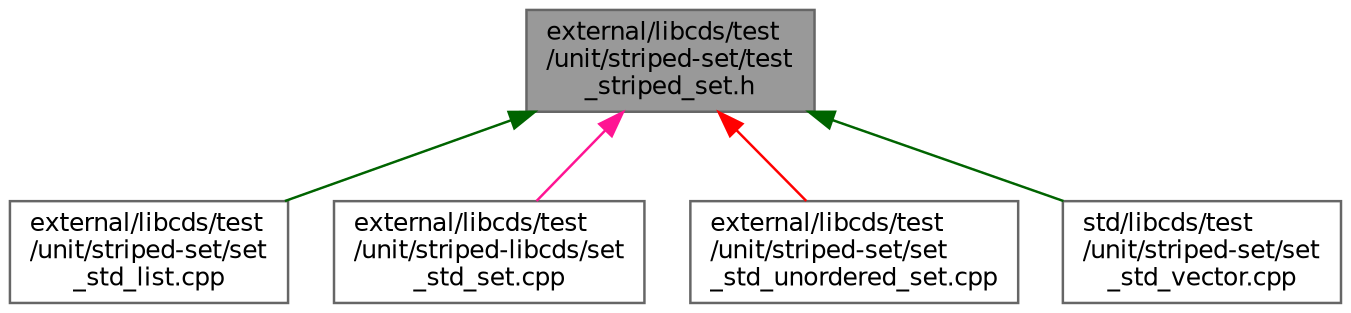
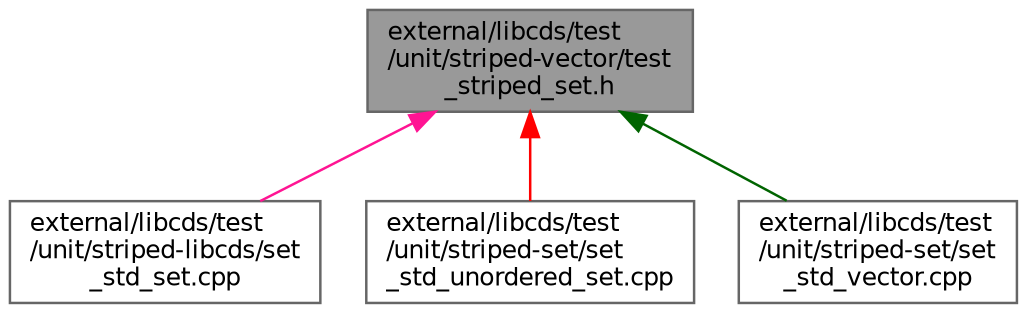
  digraph {
    node [color=grey40 fillcolor=white fontname=Helvetica fontsize=10 shape=box style=filled]
    edge [color=darkgreen dir=back fontname=Helvetica fontsize=10 labelfontname=Helvetica labelfontsize=10 style=solid]
-   n1 [color=gray40 fillcolor=grey60 fontcolor=black height=0.2 label="external/libcds/test\l/unit/striped-set/test\l_striped_set.h" width=0.4]
-   n2 [height=0.2 label="external/libcds/test\l/unit/striped-set/set\l_std_list.cpp" width=0.4]
+   n1 [color=gray40 fillcolor=grey60 fontcolor=black height=0.2 label="external/libcds/test\l/unit/striped-vector/test\l_striped_set.h" width=0.4]
    n3 [height=0.2 label="external/libcds/test\l/unit/striped-libcds/set\l_std_set.cpp" width=0.4]
    n4 [height=0.2 label="external/libcds/test\l/unit/striped-set/set\l_std_unordered_set.cpp" width=0.4]
-   n5 [height=0.2 label="std/libcds/test\l/unit/striped-set/set\l_std_vector.cpp" width=0.4]
-   n1 -> n2
+   n5 [height=0.2 label="external/libcds/test\l/unit/striped-set/set\l_std_vector.cpp" width=0.4]
    n1 -> n3 [color=deeppink]
    n1 -> n4 [color=red]
    n1 -> n5
  }
